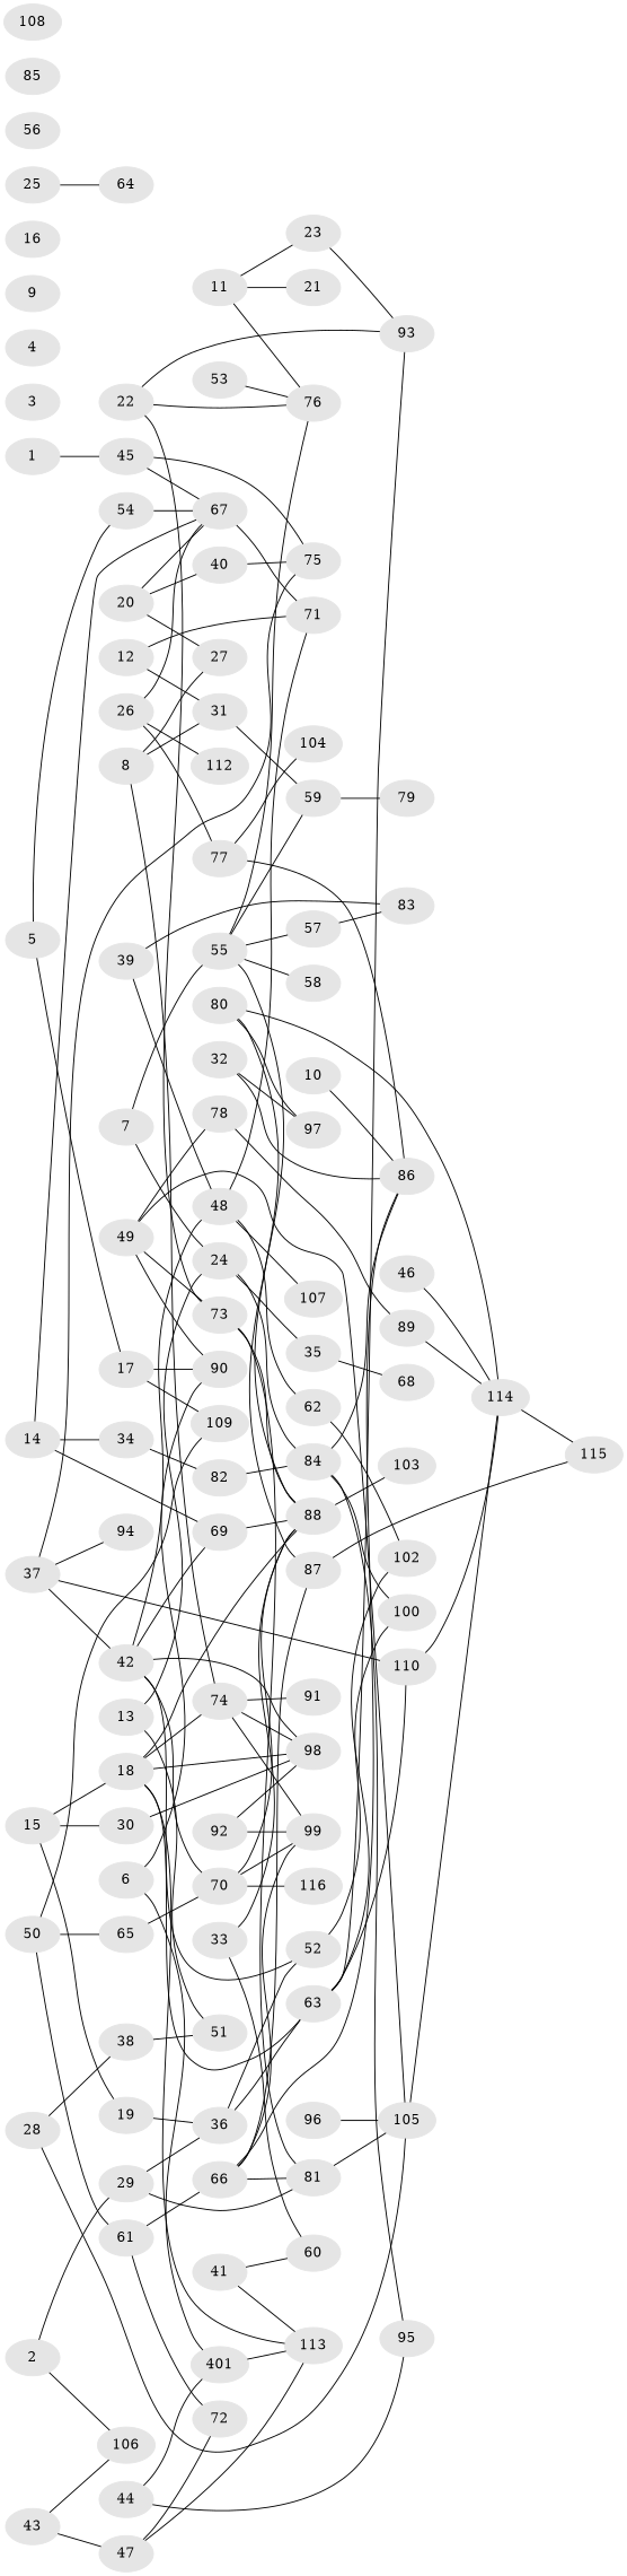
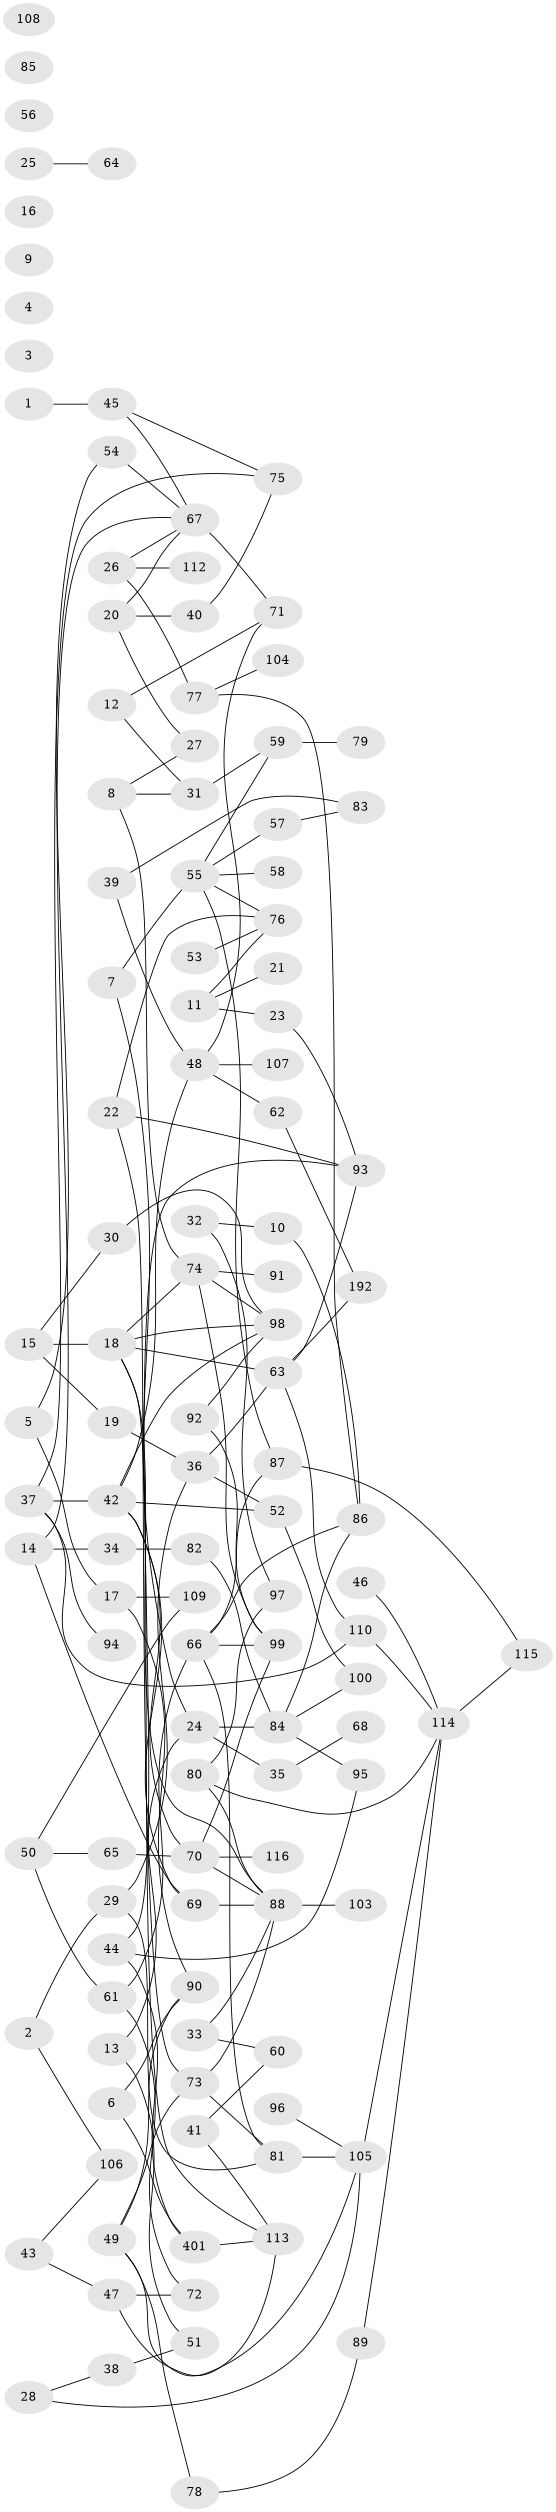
  graph {
    rankdir=LR
    node [color=gray90 style=filled]
    1
    45
    67
    75
    2
    29
    106
    36
    81
    3
    4
    5
    17
    54
    90
    109
    6
    n18 [label=401]
    113
    7
    24
    55
    35
    84
    76
    59
    57
    58
    87
    8
    27
    31
    74
    98
    99
    91
    9
    10
    86
    11
    21
    23
    93
    12
    71
    13
    51
    14
    34
    69
    82
    88
    15
    18
    19
    30
    63
    16
    110
-   102
+   102 [label=192]
    103
    52
    20
    40
    22
    73
    68
    95
    100
    25
    64
    26
    77
    112
    104
    28
    38
    105
    114
    79
    32
    97
    33
    60
    37
    42
    94
    48
    70
    39
    83
    62
    107
    41
    n95 [label=116]
    43
    47
    72
    44
    46
    115
    49
    78
    89
    50
    61
    65
    66
    53
    56
    80
    85
    92
    96
    108
    1 -- 45
    45 -- 67
    45 -- 75
    67 -- 71
    2 -- 29
    2 -- 106
    29 -- 36
    29 -- 81
    36 -- 63
    36 -- 52
    81 -- 105
    5 -- 17
    5 -- 54
    17 -- 90
    17 -- 109
    54 -- 67
    6 -- 90
    6 -- n18
    n18 -- 113
    7 -- 24
    7 -- 55
    24 -- 35
    24 -- 84
    55 -- 76
    55 -- 59
    55 -- 57
    55 -- 58
    55 -- 87
    35 -- 68
    84 -- 86
    84 -- 95
    84 -- 100
    59 -- 79
    57 -- 83
    87 -- 115
    8 -- 27
    8 -- 31
    8 -- 74
    31 -- 59
    74 -- 98
    74 -- 99
    74 -- 91
    10 -- 86
    11 -- 76
    11 -- 21
    11 -- 23
    23 -- 93
    12 -- 31
    12 -- 71
    13 -- 24
    13 -- 51
    14 -- 67
    14 -- 34
    14 -- 69
    34 -- 82
    69 -- 88
    82 -- 84
    88 -- 103
    15 -- 18
    15 -- 19
    15 -- 30
    18 -- 113
    18 -- 74
    18 -- 98
    18 -- 88
    18 -- 63
    19 -- 36
    30 -- 98
    63 -- 93
    63 -- 110
    63 -- 102
    110 -- 114
    52 -- 100
    20 -- 67
    20 -- 27
    20 -- 40
    40 -- 75
    22 -- 76
    22 -- 93
    22 -- 73
    73 -- 81
    73 -- 88
    25 -- 64
    26 -- 67
    26 -- 77
    26 -- 112
    77 -- 86
    77 -- 104
    28 -- 38
    28 -- 105
    38 -- 51
    105 -- 114
    114 -- 115
-   32 -- 86
+   32 -- 10
    32 -- 97
    33 -- 88
    33 -- 60
    37 -- 75
    37 -- 110
    37 -- 42
    37 -- 94
    42 -- 98
    42 -- 69
    42 -- 52
    42 -- 48
    42 -- 70
    48 -- 71
    48 -- 62
    48 -- 107
    70 -- 99
    70 -- 88
    70 -- n95
    39 -- 48
    39 -- 83
    62 -- 102
    41 -- 113
    41 -- 60
    43 -- 106
    43 -- 47
    47 -- 113
    47 -- 72
    44 -- n18
+   44 -- 93
    44 -- 95
    46 -- 114
    49 -- 90
    49 -- 73
    49 -- 105
    49 -- 78
    78 -- 89
    89 -- 114
    50 -- 109
    50 -- 61
    50 -- 65
    61 -- 72
    61 -- 66
    65 -- 70
    66 -- 81
    66 -- 87
    66 -- 99
    66 -- 86
    53 -- 76
    80 -- 88
    80 -- 114
    80 -- 97
    92 -- 98
    92 -- 99
    96 -- 105
  }
